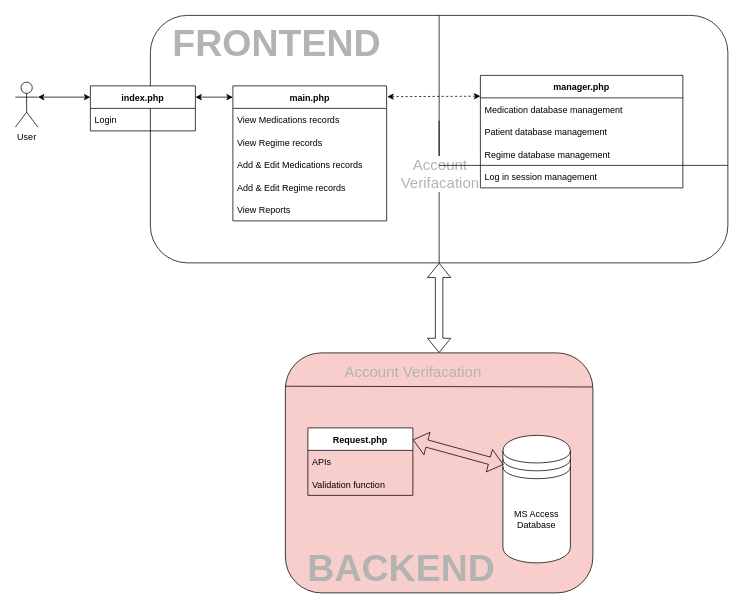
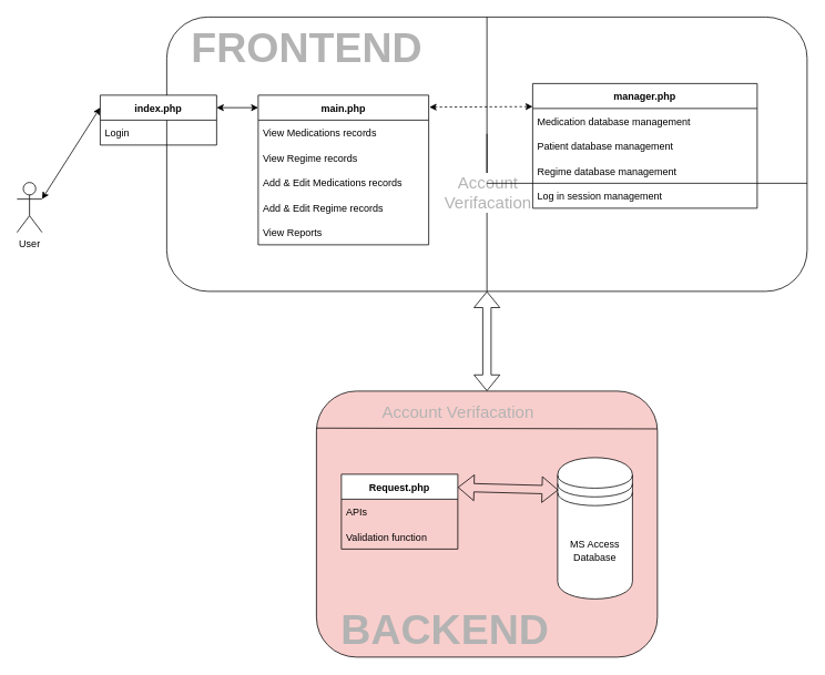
  <mxCell id="0" />
  <mxCell id="1" parent="0" />
  <mxCell id="2" value="&lt;b&gt;&lt;font style=&quot;font-size: 50px&quot;&gt;&amp;nbsp; BACKEND&lt;/font&gt;&lt;/b&gt;" style="rounded=1;whiteSpace=wrap;html=1;horizontal=1;align=left;verticalAlign=bottom;fontColor=#B3B3B3;fillColor=#f8cecc;" parent="1" vertex="1"><mxGeometry x="380" y="470" width="410" height="320" as="geometry" /></mxCell>
- <mxCell id="3" value="User" style="shape=umlActor;verticalLabelPosition=bottom;verticalAlign=top;html=1;outlineConnect=0;" parent="1" vertex="1"><mxGeometry x="20" y="109" width="30" height="60" as="geometry" /></mxCell>
- <mxCell id="4" value="MS Access&lt;br&gt;Database" style="shape=datastore;whiteSpace=wrap;html=1;" parent="1" vertex="1"><mxGeometry x="670" y="580" width="90" height="170" as="geometry" /></mxCell>
+ <mxCell id="3" value="User" style="shape=umlActor;verticalLabelPosition=bottom;verticalAlign=top;html=1;outlineConnect=0;" parent="1" vertex="1"><mxGeometry x="20" y="219" width="30" height="60" as="geometry" /></mxCell>
+ <mxCell id="4" value="MS Access&lt;br&gt;Database" style="shape=datastore;whiteSpace=wrap;html=1;" parent="1" vertex="1"><mxGeometry x="670" y="550" width="90" height="170" as="geometry" /></mxCell>
  <mxCell id="5" value="Request.php" style="swimlane;fontStyle=1;childLayout=stackLayout;horizontal=1;startSize=30;horizontalStack=0;resizeParent=1;resizeParentMax=0;resizeLast=0;collapsible=1;marginBottom=0;" parent="1" vertex="1"><mxGeometry x="410" y="570" width="140" height="90" as="geometry" /></mxCell>
  <mxCell id="6" value="APIs" style="text;strokeColor=none;fillColor=none;align=left;verticalAlign=middle;spacingLeft=4;spacingRight=4;overflow=hidden;points=[[0,0.5],[1,0.5]];portConstraint=eastwest;rotatable=0;" parent="5" vertex="1"><mxGeometry y="30" width="140" height="30" as="geometry" /></mxCell>
  <mxCell id="7" value="Validation function" style="text;strokeColor=none;fillColor=none;align=left;verticalAlign=middle;spacingLeft=4;spacingRight=4;overflow=hidden;points=[[0,0.5],[1,0.5]];portConstraint=eastwest;rotatable=0;" parent="5" vertex="1"><mxGeometry y="60" width="140" height="30" as="geometry" /></mxCell>
  <mxCell id="8" value="&lt;b&gt;&lt;font style=&quot;font-size: 50px&quot;&gt;&amp;nbsp; FRONTEND&lt;/font&gt;&lt;/b&gt;" style="rounded=1;whiteSpace=wrap;html=1;horizontal=1;align=left;verticalAlign=top;fontColor=#B3B3B3;" parent="1" vertex="1"><mxGeometry x="200" y="20" width="770" height="330" as="geometry" /></mxCell>
  <mxCell id="9" value="" style="shape=flexArrow;endArrow=classic;startArrow=classic;html=1;rounded=0;fontSize=50;fontColor=#B3B3B3;entryX=0.009;entryY=0.229;entryDx=0;entryDy=0;exitX=1;exitY=0.175;exitDx=0;exitDy=0;exitPerimeter=0;entryPerimeter=0;" parent="1" source="5" target="4" edge="1"><mxGeometry width="100" height="100" relative="1" as="geometry"><mxPoint x="550" y="670" as="sourcePoint" /><mxPoint x="650" y="570" as="targetPoint" /></mxGeometry></mxCell>
  <mxCell id="10" value="main.php" style="swimlane;fontStyle=1;childLayout=stackLayout;horizontal=1;startSize=30;horizontalStack=0;resizeParent=1;resizeParentMax=0;resizeLast=0;collapsible=1;marginBottom=0;" parent="1" vertex="1"><mxGeometry x="310" y="114" width="205" height="180" as="geometry" /></mxCell>
  <mxCell id="11" value="View Medications records" style="text;strokeColor=none;fillColor=none;align=left;verticalAlign=middle;spacingLeft=4;spacingRight=4;overflow=hidden;points=[[0,0.5],[1,0.5]];portConstraint=eastwest;rotatable=0;" parent="10" vertex="1"><mxGeometry y="30" width="205" height="30" as="geometry" /></mxCell>
  <mxCell id="12" value="View Regime records" style="text;strokeColor=none;fillColor=none;align=left;verticalAlign=middle;spacingLeft=4;spacingRight=4;overflow=hidden;points=[[0,0.5],[1,0.5]];portConstraint=eastwest;rotatable=0;" parent="10" vertex="1"><mxGeometry y="60" width="205" height="30" as="geometry" /></mxCell>
  <mxCell id="13" value="Add &amp; Edit Medications records" style="text;strokeColor=none;fillColor=none;align=left;verticalAlign=middle;spacingLeft=4;spacingRight=4;overflow=hidden;points=[[0,0.5],[1,0.5]];portConstraint=eastwest;rotatable=0;" parent="10" vertex="1"><mxGeometry y="90" width="205" height="30" as="geometry" /></mxCell>
  <mxCell id="14" value="Add &amp; Edit Regime records" style="text;strokeColor=none;fillColor=none;align=left;verticalAlign=middle;spacingLeft=4;spacingRight=4;overflow=hidden;points=[[0,0.5],[1,0.5]];portConstraint=eastwest;rotatable=0;" parent="10" vertex="1"><mxGeometry y="120" width="205" height="30" as="geometry" /></mxCell>
  <mxCell id="15" value="View Reports" style="text;strokeColor=none;fillColor=none;align=left;verticalAlign=middle;spacingLeft=4;spacingRight=4;overflow=hidden;points=[[0,0.5],[1,0.5]];portConstraint=eastwest;rotatable=0;" parent="10" vertex="1"><mxGeometry y="150" width="205" height="30" as="geometry" /></mxCell>
  <mxCell id="16" value="manager.php" style="swimlane;fontStyle=1;childLayout=stackLayout;horizontal=1;startSize=30;horizontalStack=0;resizeParent=1;resizeParentMax=0;resizeLast=0;collapsible=1;marginBottom=0;" parent="1" vertex="1"><mxGeometry x="640" y="100" width="270" height="150" as="geometry" /></mxCell>
  <mxCell id="17" value="Medication database management" style="text;strokeColor=none;fillColor=none;align=left;verticalAlign=middle;spacingLeft=4;spacingRight=4;overflow=hidden;points=[[0,0.5],[1,0.5]];portConstraint=eastwest;rotatable=0;" parent="16" vertex="1"><mxGeometry y="30" width="270" height="30" as="geometry" /></mxCell>
  <mxCell id="18" value="Patient database management" style="text;strokeColor=none;fillColor=none;align=left;verticalAlign=middle;spacingLeft=4;spacingRight=4;overflow=hidden;points=[[0,0.5],[1,0.5]];portConstraint=eastwest;rotatable=0;" parent="16" vertex="1"><mxGeometry y="60" width="270" height="30" as="geometry" /></mxCell>
  <mxCell id="19" value="Regime database management" style="text;strokeColor=none;fillColor=none;align=left;verticalAlign=middle;spacingLeft=4;spacingRight=4;overflow=hidden;points=[[0,0.5],[1,0.5]];portConstraint=eastwest;rotatable=0;" parent="16" vertex="1"><mxGeometry y="90" width="270" height="30" as="geometry" /></mxCell>
  <mxCell id="20" value="Log in session management" style="text;strokeColor=none;fillColor=none;align=left;verticalAlign=middle;spacingLeft=4;spacingRight=4;overflow=hidden;points=[[0,0.5],[1,0.5]];portConstraint=eastwest;rotatable=0;" parent="16" vertex="1"><mxGeometry y="120" width="270" height="30" as="geometry" /></mxCell>
  <mxCell id="21" value="index.php" style="swimlane;fontStyle=1;childLayout=stackLayout;horizontal=1;startSize=30;horizontalStack=0;resizeParent=1;resizeParentMax=0;resizeLast=0;collapsible=1;marginBottom=0;" parent="1" vertex="1"><mxGeometry x="120" y="114" width="140" height="60" as="geometry" /></mxCell>
  <mxCell id="22" value="Login" style="text;strokeColor=none;fillColor=none;align=left;verticalAlign=middle;spacingLeft=4;spacingRight=4;overflow=hidden;points=[[0,0.5],[1,0.5]];portConstraint=eastwest;rotatable=0;" parent="21" vertex="1"><mxGeometry y="30" width="140" height="30" as="geometry" /></mxCell>
  <mxCell id="23" value="" style="endArrow=none;html=1;rounded=0;fontSize=10;fontColor=#B3B3B3;entryX=0.5;entryY=0;entryDx=0;entryDy=0;exitX=0.5;exitY=1;exitDx=0;exitDy=0;startArrow=none;" parent="1" source="24" target="8" edge="1"><mxGeometry width="50" height="50" relative="1" as="geometry"><mxPoint x="570" y="140" as="sourcePoint" /><mxPoint x="620" y="90" as="targetPoint" /></mxGeometry></mxCell>
  <mxCell id="24" value="" style="shape=image;html=1;verticalAlign=top;verticalLabelPosition=bottom;labelBackgroundColor=#ffffff;imageAspect=0;aspect=fixed;image=https://cdn2.iconfinder.com/data/icons/font-awesome/1792/shield-128.png;fontSize=10;fontColor=#B3B3B3;" parent="1" vertex="1"><mxGeometry x="560.5" y="160.5" width="49" height="49" as="geometry" /></mxCell>
  <mxCell id="25" value="" style="endArrow=none;html=1;rounded=0;fontSize=10;fontColor=#B3B3B3;entryX=0.5;entryY=0;entryDx=0;entryDy=0;exitX=0.5;exitY=1;exitDx=0;exitDy=0;" parent="1" source="8" target="24" edge="1"><mxGeometry width="50" height="50" relative="1" as="geometry"><mxPoint x="585" y="350" as="sourcePoint" /><mxPoint x="585" y="20" as="targetPoint" /><Array as="points"><mxPoint x="585" y="210" /><mxPoint x="585" y="220" /></Array></mxGeometry></mxCell>
  <mxCell id="26" value="Account &lt;br style=&quot;font-size: 20px&quot;&gt;Verifacation" style="edgeLabel;html=1;align=center;verticalAlign=middle;resizable=0;points=[];fontSize=20;fontColor=#B3B3B3;" parent="25" vertex="1" connectable="0"><mxGeometry x="0.811" y="-4" relative="1" as="geometry"><mxPoint x="-4" y="50" as="offset" /></mxGeometry></mxCell>
  <mxCell id="27" value="" style="shape=flexArrow;endArrow=classic;startArrow=classic;html=1;rounded=0;fontSize=10;fontColor=#B3B3B3;exitX=0.5;exitY=0;exitDx=0;exitDy=0;" parent="1" source="2" edge="1"><mxGeometry width="100" height="100" relative="1" as="geometry"><mxPoint x="490" y="470" as="sourcePoint" /><mxPoint x="585" y="350" as="targetPoint" /></mxGeometry></mxCell>
  <mxCell id="28" value="" style="endArrow=none;html=1;rounded=0;fontSize=10;fontColor=#B3B3B3;entryX=1;entryY=0.606;entryDx=0;entryDy=0;entryPerimeter=0;" parent="1" target="8" edge="1"><mxGeometry width="50" height="50" relative="1" as="geometry"><mxPoint x="585" y="220" as="sourcePoint" /><mxPoint x="650" y="220" as="targetPoint" /></mxGeometry></mxCell>
  <mxCell id="29" value="" style="endArrow=none;html=1;rounded=0;fontSize=20;fontColor=#B3B3B3;entryX=0.999;entryY=0.142;entryDx=0;entryDy=0;entryPerimeter=0;exitX=-0.001;exitY=0.139;exitDx=0;exitDy=0;exitPerimeter=0;" parent="1" source="2" target="2" edge="1"><mxGeometry width="50" height="50" relative="1" as="geometry"><mxPoint x="370" y="510" as="sourcePoint" /><mxPoint x="610" y="470" as="targetPoint" /></mxGeometry></mxCell>
  <mxCell id="30" value="Account Verifacation" style="text;html=1;align=center;verticalAlign=middle;resizable=0;points=[];autosize=1;strokeColor=none;fillColor=none;fontSize=20;fontColor=#B3B3B3;" parent="1" vertex="1"><mxGeometry x="450" y="479.5" width="200" height="30" as="geometry" /></mxCell>
  <mxCell id="31" value="" style="shape=image;html=1;verticalAlign=top;verticalLabelPosition=bottom;labelBackgroundColor=#ffffff;imageAspect=0;aspect=fixed;image=https://cdn2.iconfinder.com/data/icons/font-awesome/1792/shield-128.png;fontSize=10;fontColor=#B3B3B3;" parent="1" vertex="1"><mxGeometry x="650" y="470" width="49" height="49" as="geometry" /></mxCell>
  <mxCell id="32" value="" style="endArrow=classic;startArrow=classic;html=1;rounded=0;fontSize=20;fontColor=#B3B3B3;exitX=1;exitY=0.333;exitDx=0;exitDy=0;exitPerimeter=0;entryX=0;entryY=0.25;entryDx=0;entryDy=0;" parent="1" source="3" target="21" edge="1"><mxGeometry width="50" height="50" relative="1" as="geometry"><mxPoint x="60" y="200" as="sourcePoint" /><mxPoint x="110" y="150" as="targetPoint" /></mxGeometry></mxCell>
  <mxCell id="33" value="" style="endArrow=classic;startArrow=classic;html=1;rounded=0;fontSize=20;fontColor=#B3B3B3;exitX=1;exitY=0.25;exitDx=0;exitDy=0;entryX=1;entryY=1;entryDx=0;entryDy=0;" parent="1" source="21" target="35" edge="1"><mxGeometry width="50" height="50" relative="1" as="geometry"><mxPoint x="280" y="290" as="sourcePoint" /><mxPoint x="330" y="240" as="targetPoint" /></mxGeometry></mxCell>
  <mxCell id="34" value="" style="endArrow=classic;startArrow=classic;html=1;rounded=0;fontSize=20;fontColor=#B3B3B3;exitX=1.004;exitY=0.08;exitDx=0;exitDy=0;entryX=0;entryY=0.185;entryDx=0;entryDy=0;entryPerimeter=0;exitPerimeter=0;dashed=1;" parent="1" source="10" target="16" edge="1"><mxGeometry width="50" height="50" relative="1" as="geometry"><mxPoint x="270" y="139" as="sourcePoint" /><mxPoint x="321.025" y="137.88" as="targetPoint" /></mxGeometry></mxCell>
  <mxCell id="35" value="" style="shape=image;html=1;verticalAlign=top;verticalLabelPosition=bottom;labelBackgroundColor=#ffffff;imageAspect=0;aspect=fixed;image=https://cdn2.iconfinder.com/data/icons/font-awesome/1792/shield-128.png;fontSize=10;fontColor=#B3B3B3;" parent="1" vertex="1"><mxGeometry x="261" y="80" width="49" height="49" as="geometry" /></mxCell>
